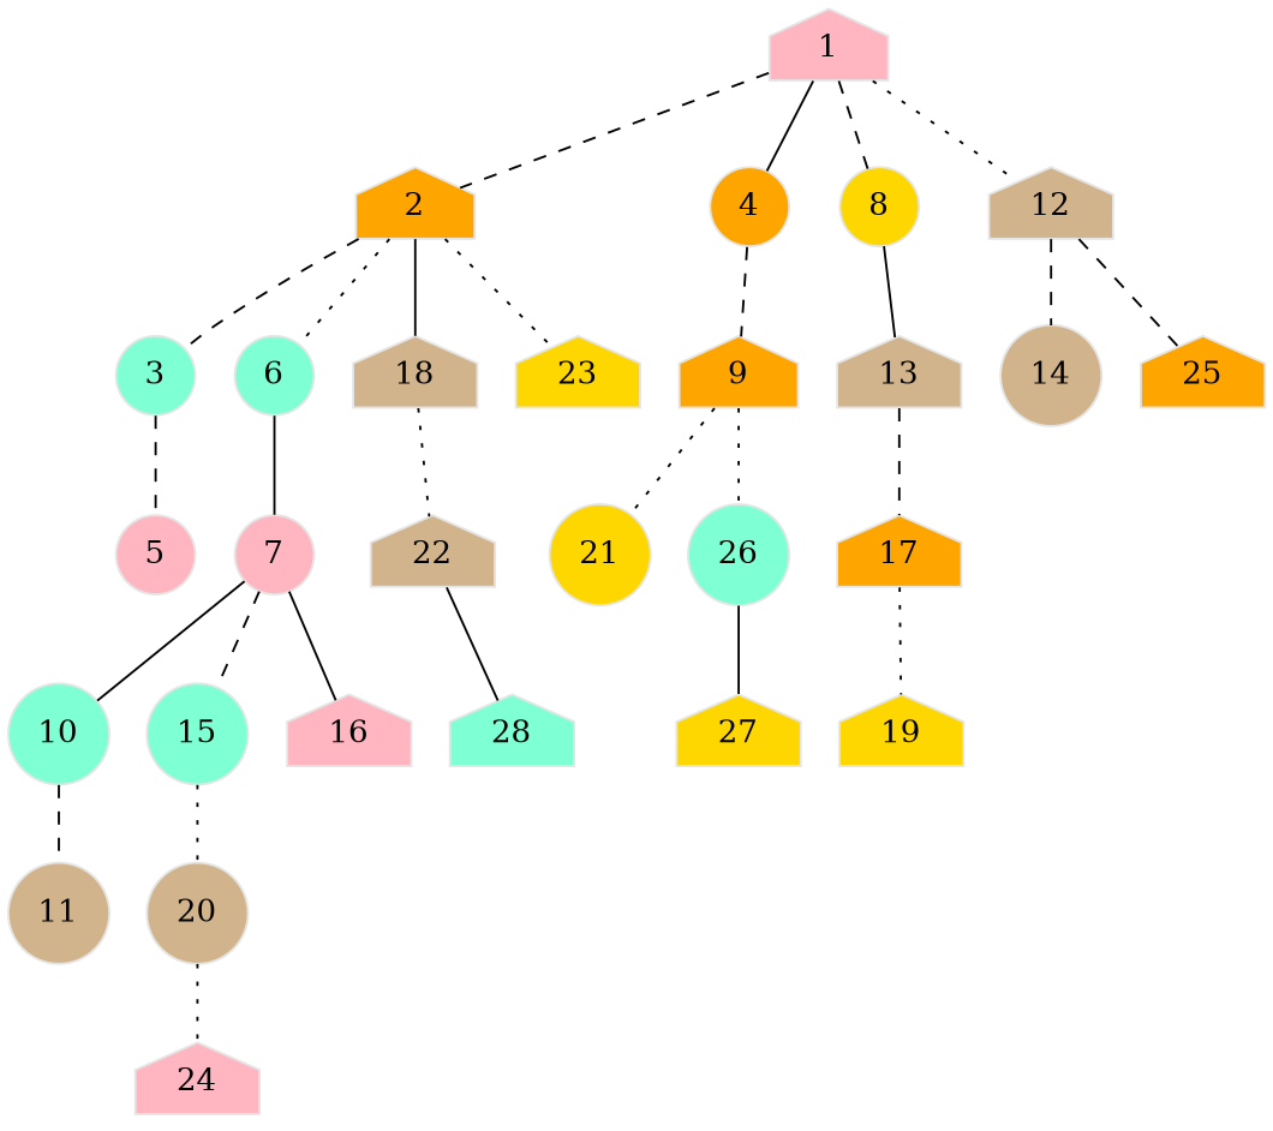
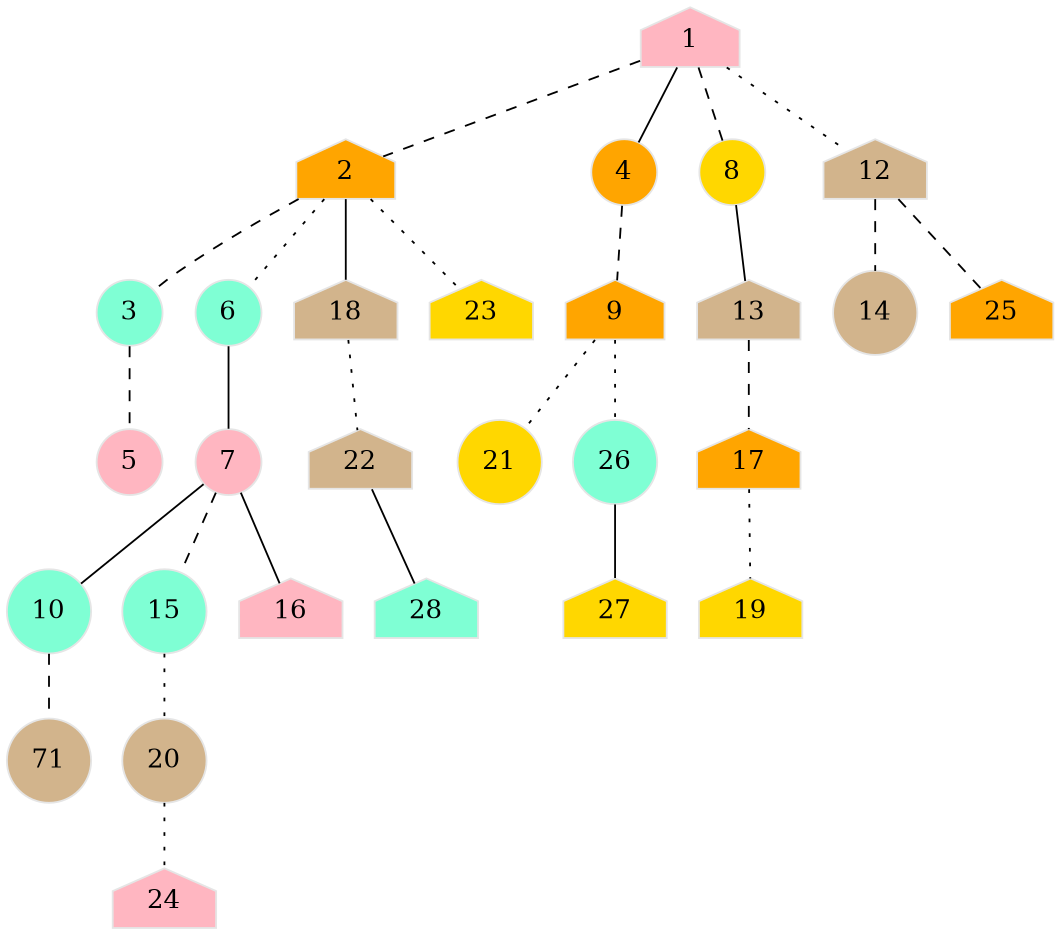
  graph {
    node [color=gray90 fillcolor=tan shape=house style=filled]
    edge [style=dashed weight=1.0]
    1 [fillcolor=lightpink]
    2 [fillcolor=orange]
    4 [fillcolor=orange shape=circle]
    8 [fillcolor=gold shape=circle]
    12
    3 [fillcolor=aquamarine shape=circle]
    6 [fillcolor=aquamarine shape=circle]
    18
    23 [fillcolor=gold]
    9 [fillcolor=orange]
    13
    14 [shape=circle]
    25 [fillcolor=orange]
    5 [fillcolor=lightpink shape=circle]
    7 [fillcolor=lightpink shape=circle]
    22
    21 [fillcolor=gold shape=circle]
    26 [fillcolor=aquamarine shape=circle]
    10 [fillcolor=aquamarine shape=circle]
    15 [fillcolor=aquamarine shape=circle]
    16 [fillcolor=lightpink]
-   11 [shape=circle]
+   11 [shape=circle label=71]
    20 [shape=circle]
    17 [fillcolor=orange]
    27 [fillcolor=gold]
    19 [fillcolor=gold]
    24 [fillcolor=lightpink]
    28 [fillcolor=aquamarine]
    1 -- 2
    1 -- 4 [style=solid]
    1 -- 8
    1 -- 12 [style=dotted]
    2 -- 3
    2 -- 6 [style=dotted]
    2 -- 18 [style=solid]
    2 -- 23 [style=dotted]
    4 -- 9
    8 -- 13 [style=solid]
    12 -- 14
    12 -- 25
    3 -- 5
    6 -- 7 [style=solid weight=2.0]
    18 -- 22 [style=dotted]
    9 -- 21 [style=dotted]
    9 -- 26 [style=dotted]
    13 -- 17
    7 -- 10 [style=solid]
    7 -- 15
    7 -- 16 [style=solid]
    22 -- 28 [style=solid]
    26 -- 27 [style=solid]
    10 -- 11
    15 -- 20 [style=dotted]
    20 -- 24 [style=dotted]
    17 -- 19 [style=dotted]
  }
